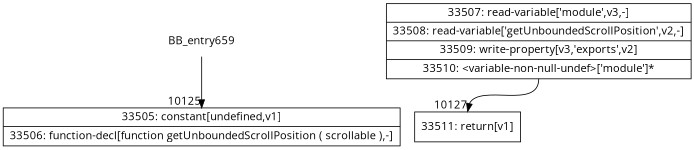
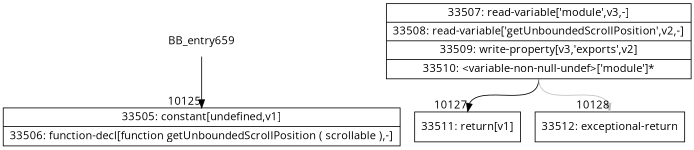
  digraph {
    fontname="Open Sans"
    rankdir=TD
    node [fontname="Open Sans" shape=record]
    edge [fontname="Open Sans" headport=n tailport=s]
    n1 [label=BB_entry659 shape=none]
    n2 [label="{33505: constant[undefined,v1]|33506: function-decl[function getUnboundedScrollPosition ( scrollable ),-]}"]
    n3 [label="{33507: read-variable['module',v3,-]|33508: read-variable['getUnboundedScrollPosition',v2,-]|33509: write-property[v3,'exports',v2]|33510: \<variable-non-null-undef\>['module']*}"]
    n4 [label="{33511: return[v1]}"]
+   n5 [label="{33512: exceptional-return}"]
    n1 -> n2 [headlabel="    10125"]
    n3 -> n4 [headlabel="      10127"]
+   n3 -> n5 [color=gray headlabel="      10128"]
  }
